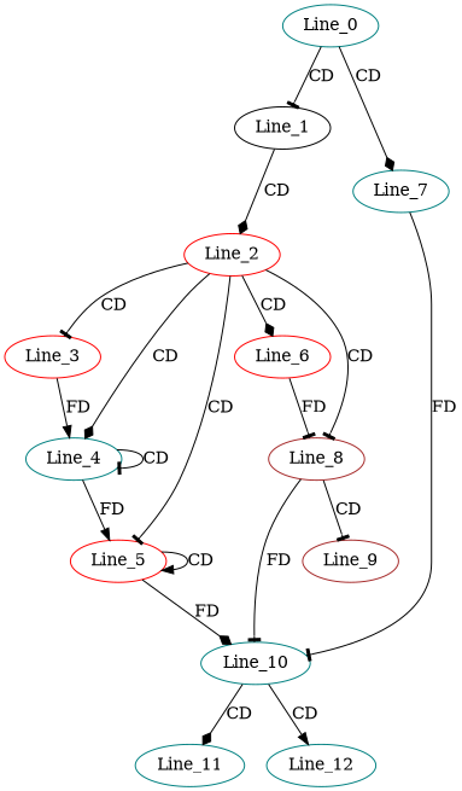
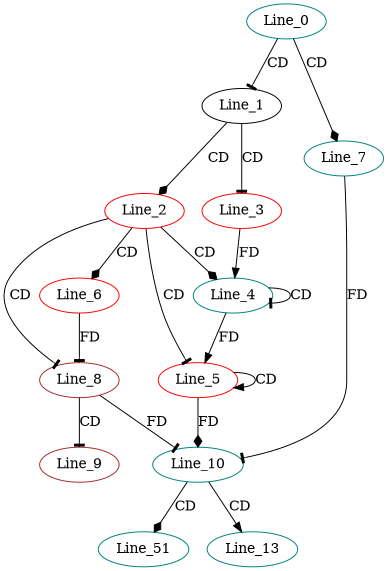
  digraph {
    node [color=teal]
    edge [arrowhead=tee]
    Line_1 [color=black]
    Line_0
    Line_7
    Line_2 [color=red]
    Line_3 [color=red]
    Line_4
    Line_5 [color=red]
    Line_6 [color=red]
    Line_8 [color=brown]
    Line_10
    Line_9 [color=brown]
-   Line_11
-   Line_13 [label=Line_12]
+   Line_11 [label=Line_51]
+   Line_13
    Line_1 -> Line_2 [arrowhead=diamond label=CD]
    Line_0 -> Line_1 [label=CD]
    Line_0 -> Line_7 [arrowhead=diamond label=CD]
    Line_7 -> Line_10 [label=FD]
-   Line_2 -> Line_3 [label=CD]
+   Line_1 -> Line_3 [label=CD]
    Line_2 -> Line_4 [arrowhead=diamond label=CD]
    Line_2 -> Line_5 [label=CD]
    Line_2 -> Line_6 [arrowhead=diamond label=CD]
    Line_2 -> Line_8 [label=CD]
    Line_3 -> Line_4 [arrowhead=normal label=FD]
    Line_4 -> Line_4 [label=CD]
    Line_4 -> Line_5 [arrowhead=normal label=FD]
    Line_5 -> Line_5 [arrowhead=normal label=CD]
    Line_5 -> Line_10 [arrowhead=diamond label=FD]
    Line_6 -> Line_8 [label=FD]
    Line_8 -> Line_10 [label=FD]
    Line_8 -> Line_9 [label=CD]
    Line_10 -> Line_11 [arrowhead=diamond label=CD]
    Line_10 -> Line_13 [arrowhead=normal label=CD]
  }
